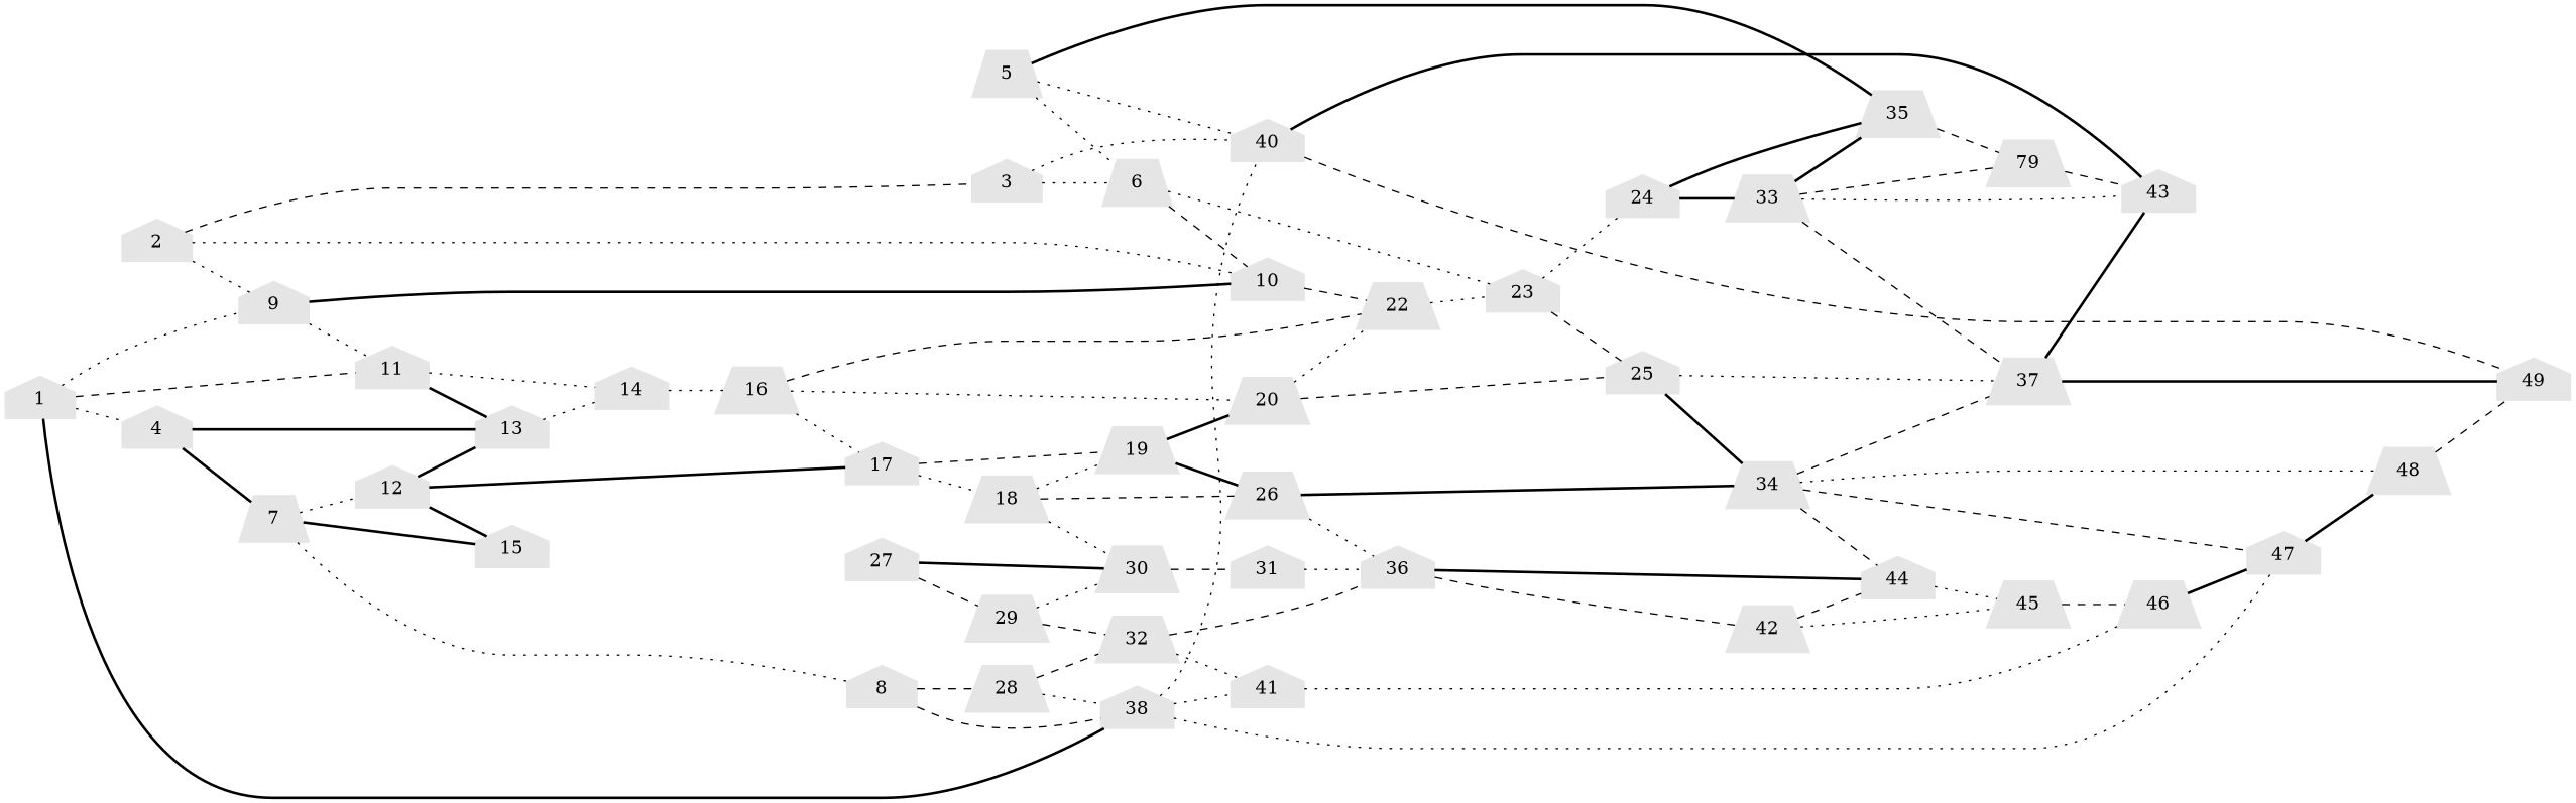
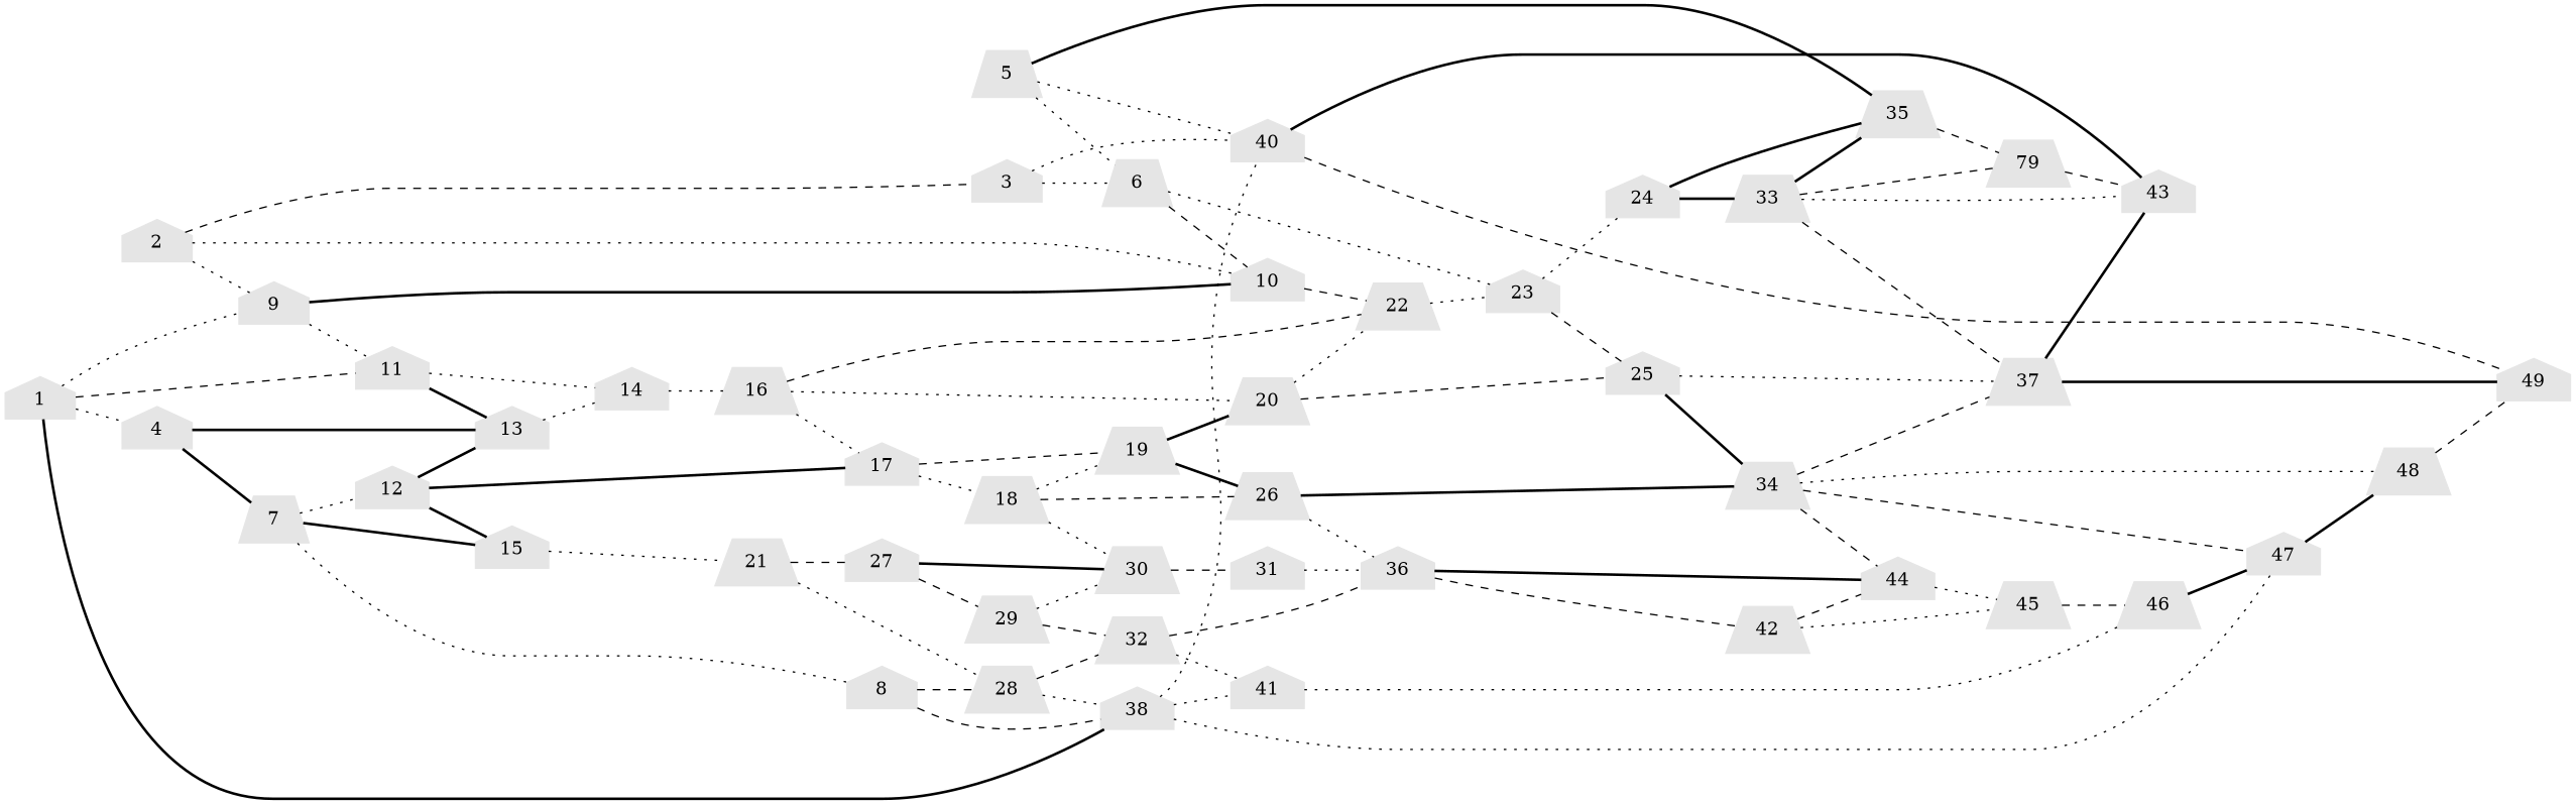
  graph {
    rankdir=LR
    node [color=gray90 shape=house style=filled]
    edge [style=dotted weight=1.0]
    1
    4
    9
    11
    38
    7 [shape=trapezium]
    13
    10
    14
    40
    41
    47
    2
    3
    6 [shape=trapezium]
    22 [shape=trapezium]
    23
    43
    49
    8
    12
    15
    5 [shape=trapezium]
    35 [shape=trapezium]
    n25 [label=79 shape=trapezium]
    25
    24
    28 [shape=trapezium]
    17
+   21 [shape=trapezium]
    32 [shape=trapezium]
    16 [shape=trapezium]
    18 [shape=trapezium]
    19 [shape=trapezium]
    20 [shape=trapezium]
    27
    26 [shape=trapezium]
    30 [shape=trapezium]
    34 [shape=trapezium]
    36
    31
    37 [shape=trapezium]
    29 [shape=trapezium]
    33 [shape=trapezium]
    44
    48 [shape=trapezium]
    42 [shape=trapezium]
    46 [shape=trapezium]
    45 [shape=trapezium]
    1 -- 4
    1 -- 9
    1 -- 11 [style=dashed]
    1 -- 38 [style=bold]
    4 -- 7 [style=bold]
    4 -- 13 [style=bold]
    9 -- 11
    9 -- 10 [style=bold]
    11 -- 13 [style=bold]
    11 -- 14
    38 -- 40 [weight=2.0]
    38 -- 41 [weight=2.0]
    38 -- 47
    7 -- 8
    7 -- 12
    7 -- 15 [style=bold]
    13 -- 14
    10 -- 22 [style=dashed]
    14 -- 16
    40 -- 43 [style=bold]
    40 -- 49 [style=dashed]
    41 -- 46
    47 -- 48 [style=bold]
    2 -- 9
    2 -- 10
    2 -- 3 [style=dashed]
    3 -- 40
    3 -- 6
    6 -- 10 [style=dashed]
    6 -- 23
    22 -- 23
    23 -- 25 [style=dashed]
    23 -- 24
    8 -- 38 [style=dashed]
    8 -- 28 [style=dashed]
    12 -- 13 [style=bold]
    12 -- 15 [style=bold]
    12 -- 17 [style=bold]
+   15 -- 21
    5 -- 40
    5 -- 6
    5 -- 35 [style=bold]
    35 -- n25 [style=dashed]
    n25 -- 43 [style=dashed]
    25 -- 34 [style=bold]
    25 -- 37
    24 -- 35 [style=bold]
    24 -- 33 [style=bold]
    28 -- 38
    28 -- 32 [style=dashed]
    17 -- 18
    17 -- 19 [style=dashed]
+   21 -- 28
+   21 -- 27 [style=dashed]
    32 -- 41
    32 -- 36 [style=dashed]
    16 -- 22 [style=dashed]
    16 -- 17
    16 -- 20
    18 -- 19
    18 -- 26 [style=dashed]
    18 -- 30
    19 -- 20 [style=bold]
    19 -- 26 [style=bold]
    20 -- 22
    20 -- 25 [style=dashed]
    27 -- 30 [style=bold]
    27 -- 29 [style=dashed]
    26 -- 34 [style=bold]
    26 -- 36
    30 -- 31 [style=dashed]
    34 -- 47 [style=dashed]
    34 -- 37 [style=dashed]
    34 -- 44 [style=dashed]
    34 -- 48
    36 -- 44 [style=bold]
    36 -- 42 [style=dashed]
    31 -- 36 [weight=2.0]
    37 -- 43 [style=bold]
    37 -- 49 [style=bold weight=2.0]
    29 -- 32 [style=dashed]
    29 -- 30
    33 -- 43
    33 -- 35 [style=bold]
    33 -- n25 [style=dashed]
    33 -- 37 [style=dashed]
    44 -- 45
    48 -- 49 [style=dashed]
    42 -- 44 [style=dashed]
    42 -- 45
    46 -- 47 [style=bold]
    45 -- 46 [style=dashed weight=2.0]
  }
